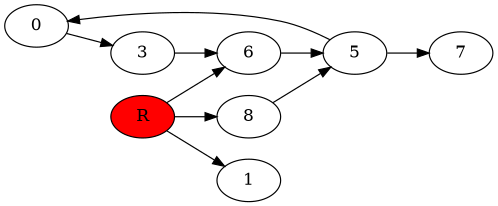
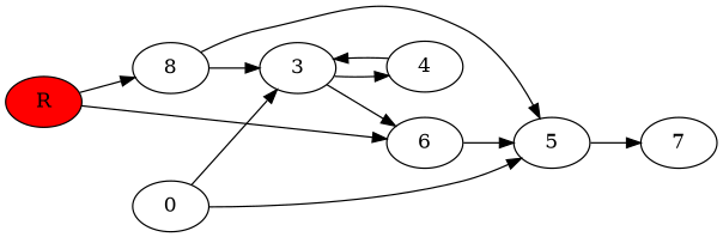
  digraph {
    rankdir=LR
    n1 [label=0]
    3
+   4
    6
    5
    7
    8
    R [fillcolor="#ff0000" style=filled]
-   1
    n1 -> 3
+   3 -> 4
    3 -> 6
+   4 -> 3
    6 -> 5
-   5 -> n1
+   n1 -> 5
    5 -> 7
+   8 -> 3
    8 -> 5
    R -> 6
    R -> 8
-   R -> 1
  }
